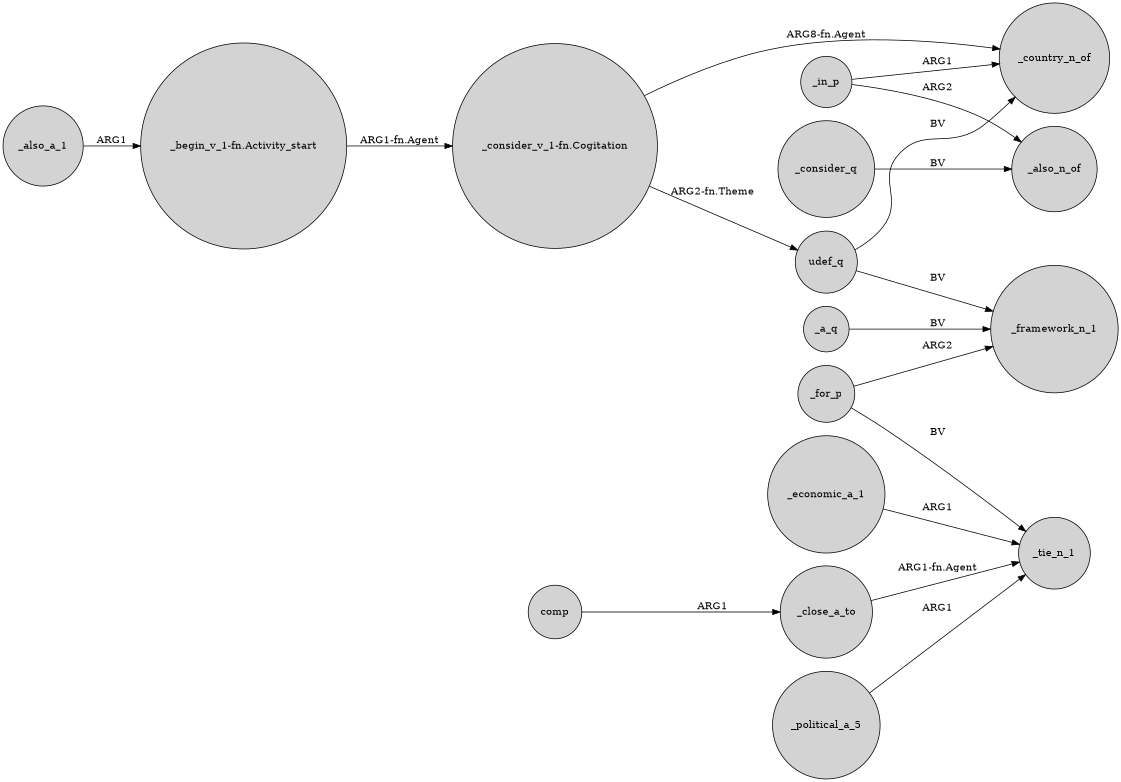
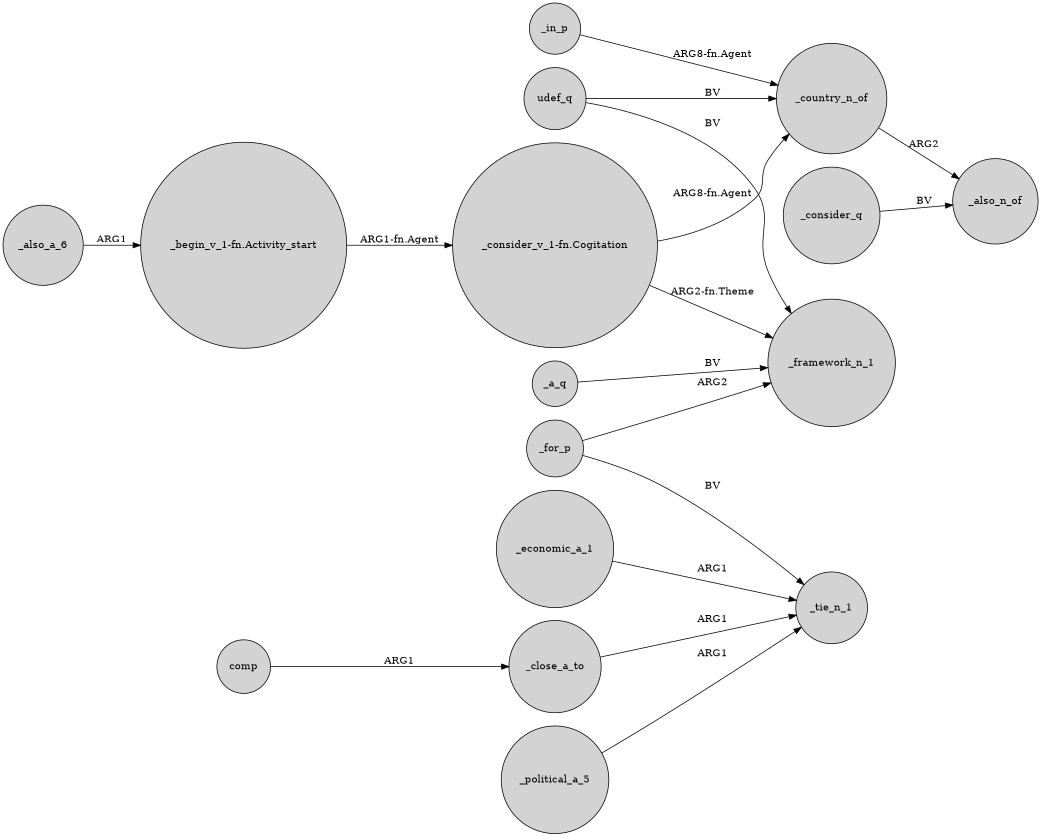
  digraph {
    rankdir=LR
    node [shape=circle style=filled]
    "_consider_v_1-fn.Cogitation"
    _country_n_of
    _framework_n_1
-   _also_a_1
+   _also_a_1 [label=_also_a_6]
    "_begin_v_1-fn.Activity_start"
    _in_p
    n7 [label=_also_n_of]
    _for_p
    _tie_n_1
    comp
    _close_a_to
    n12 [label=_political_a_5]
    _a_q
    _economic_a_1
    n15 [label=_consider_q]
    udef_q
    "_consider_v_1-fn.Cogitation" -> _country_n_of [label="ARG8-fn.Agent"]
-   "_consider_v_1-fn.Cogitation" -> udef_q [label="ARG2-fn.Theme"]
+   "_consider_v_1-fn.Cogitation" -> _framework_n_1 [label="ARG2-fn.Theme"]
    _also_a_1 -> "_begin_v_1-fn.Activity_start" [label=ARG1]
    "_begin_v_1-fn.Activity_start" -> "_consider_v_1-fn.Cogitation" [label="ARG1-fn.Agent"]
-   _in_p -> _country_n_of [label=ARG1]
-   _in_p -> n7 [label=ARG2]
+   _in_p -> _country_n_of [label="ARG8-fn.Agent"]
+   _country_n_of -> n7 [label=ARG2]
    _for_p -> _framework_n_1 [label=ARG2]
    _for_p -> _tie_n_1 [label=BV]
    comp -> _close_a_to [label=ARG1]
-   _close_a_to -> _tie_n_1 [label="ARG1-fn.Agent"]
+   _close_a_to -> _tie_n_1 [label=ARG1]
    n12 -> _tie_n_1 [label=ARG1]
    _a_q -> _framework_n_1 [label=BV]
    _economic_a_1 -> _tie_n_1 [label=ARG1]
    n15 -> n7 [label=BV]
    udef_q -> _country_n_of [label=BV]
    udef_q -> _framework_n_1 [label=BV]
  }
